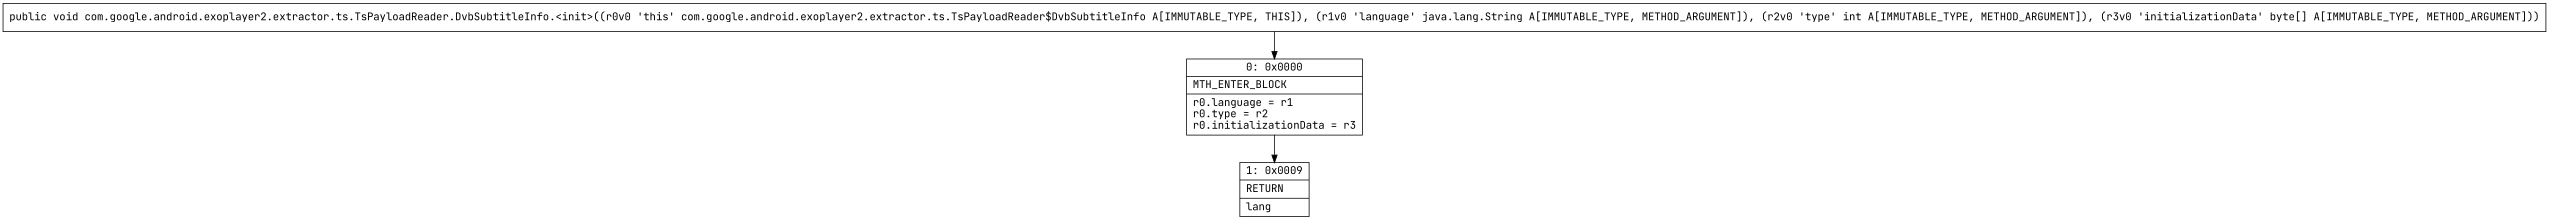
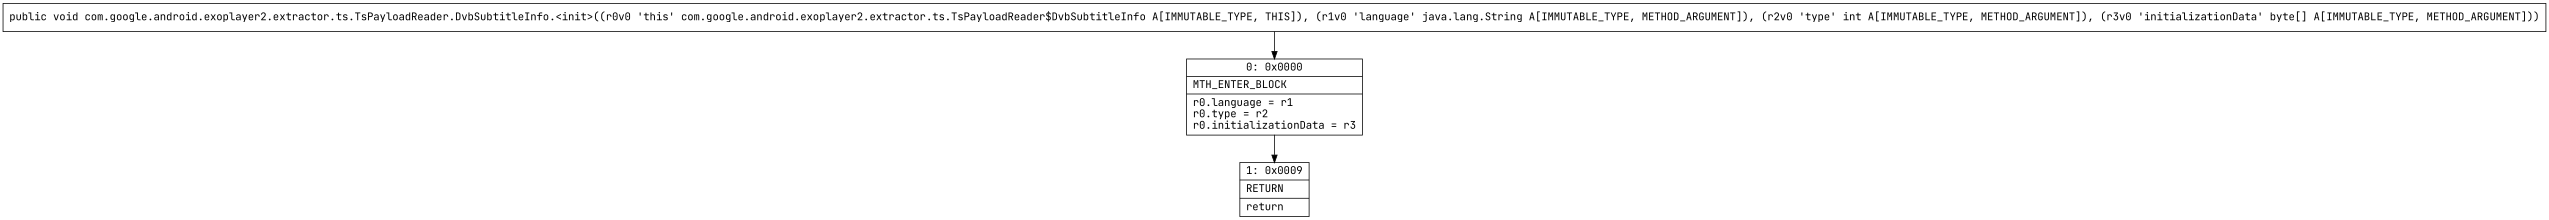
  digraph {
    fontname="JetBrains Mono"
    node [shape=record fontname="JetBrains Mono"]
    edge [fontname="JetBrains Mono"]
    n1 [label="{0\:\ 0x0000|MTH_ENTER_BLOCK\l|r0.language = r1\lr0.type = r2\lr0.initializationData = r3\l}"]
-   n2 [label="{1\:\ 0x0009|RETURN\l|lang\l}"]
+   n2 [label="{1\:\ 0x0009|RETURN\l|return\l}"]
    n3 [label="{public void com.google.android.exoplayer2.extractor.ts.TsPayloadReader.DvbSubtitleInfo.\<init\>((r0v0 'this' com.google.android.exoplayer2.extractor.ts.TsPayloadReader$DvbSubtitleInfo A[IMMUTABLE_TYPE, THIS]), (r1v0 'language' java.lang.String A[IMMUTABLE_TYPE, METHOD_ARGUMENT]), (r2v0 'type' int A[IMMUTABLE_TYPE, METHOD_ARGUMENT]), (r3v0 'initializationData' byte[] A[IMMUTABLE_TYPE, METHOD_ARGUMENT])) }"]
    n1 -> n2
    n3 -> n1
  }
